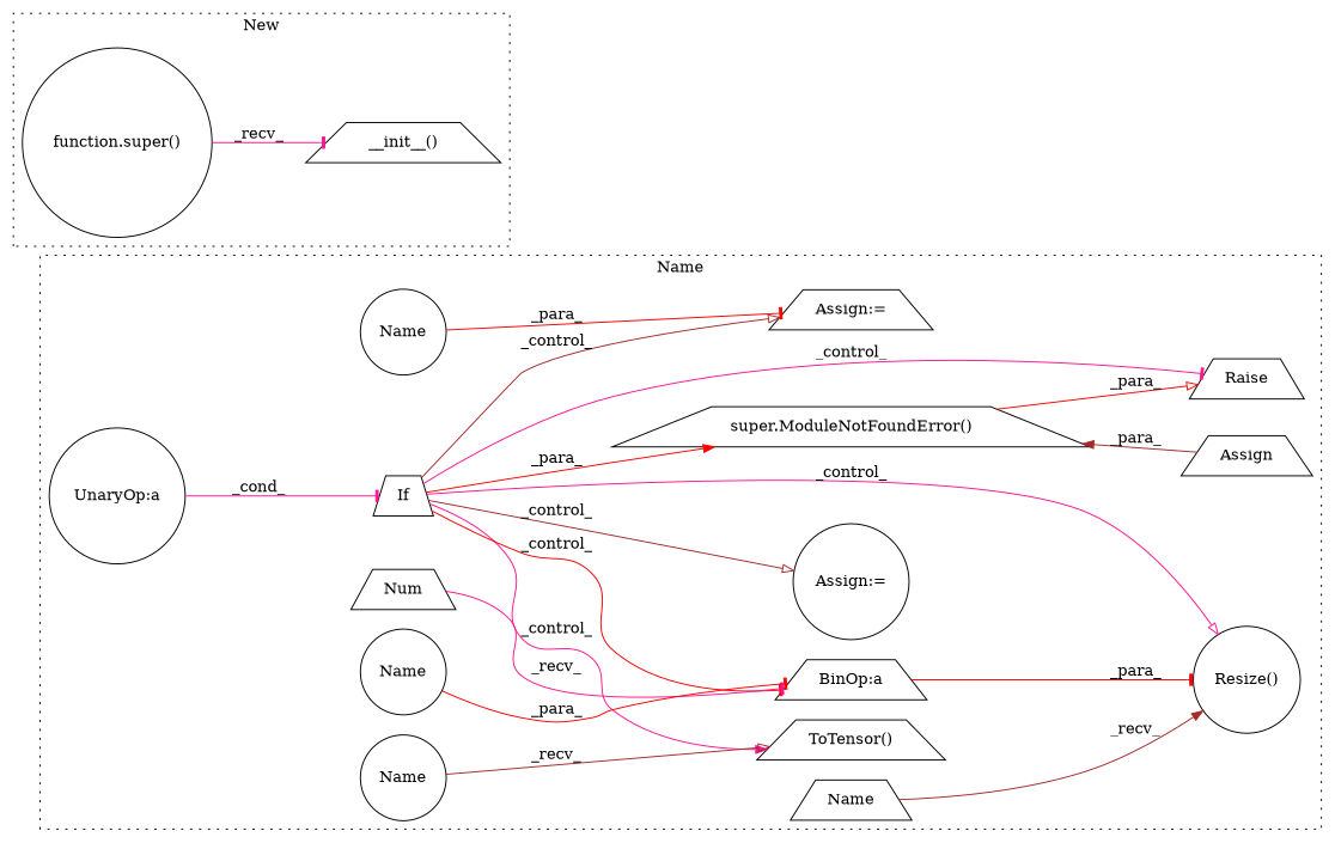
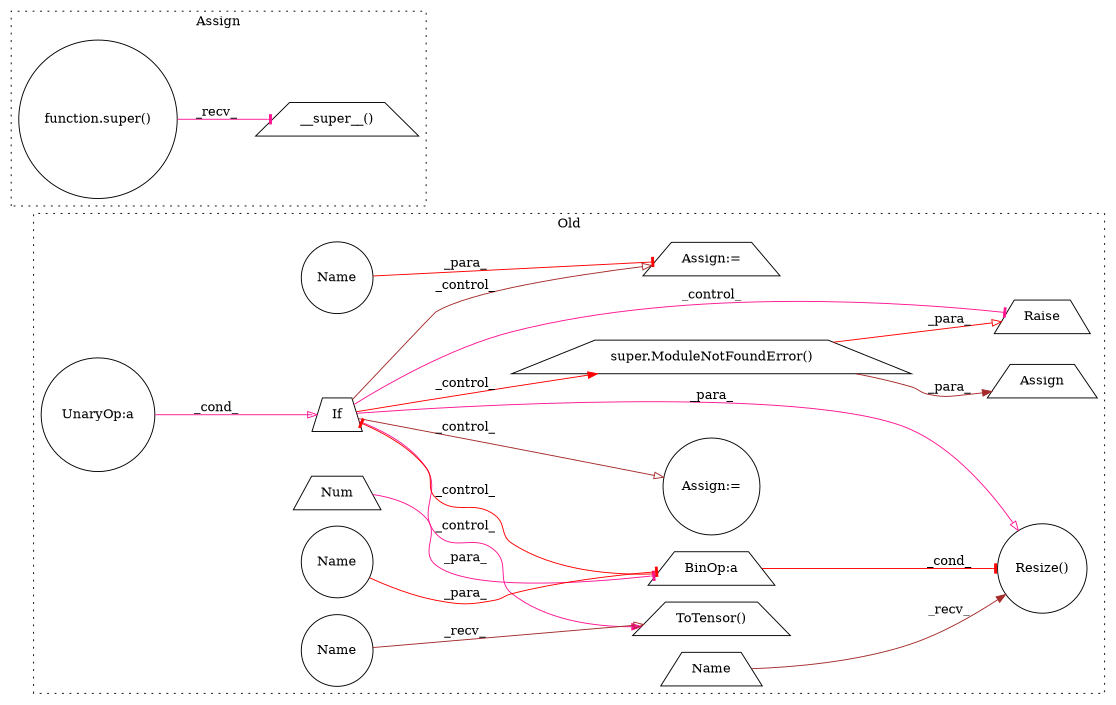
  digraph {
    rankdir=LR
    node [a=75 l=3 s=3096 shape=trapezium]
    edge [arrowhead=tee color=deeppink]
    n1 [l="18,18" label="Resize()" s="2980,3015" shape=circle]
    n2 [l=21 label="ToTensor()"]
    n3 [a=96 label=If s=2658]
    n4 [a=82 label="BinOp:a" s=3010]
    n5 [a=61 l=26 label="UnaryOp:a" s=2661 shape=circle]
    n6 [a=68 label="Assign:=" s=2901]
    n7 [a=91 l=6 label=Raise s=2701]
    n8 [a=76 l=2 label=Num s=3013]
    n9 [a=68 label="Assign:=" s=2871 shape=circle]
    n10 [l="57,14" label="super.ModuleNotFoundError()" s="2707,2841"]
    n11 [a=66 l=77 label=Assign s=2764]
    n12 [a=87 l=12 label=Name s=2904 shape=circle]
    n13 [a=87 l=12 label=Name s=2998 shape=circle]
    n14 [a=87 l=10 label=Name shape=circle]
    n15 [a=87 l=10 label=Name s=2980]
-   n16 [l=184 label="__init__()" s=3719]
+   n16 [l=184 label="__super__()" s=3719]
    n17 [l=7 label="function.super()" s=3719 shape=circle]
    subgraph cluster_1 {
-     label=Name
+     label=Old
      style=dotted
      n1
      n2
      n3
      n4
      n5
      n6
      n7
      n8
      n9
      n10
      n11
      n12
      n13
      n14
      n15
    }
    subgraph cluster_2 {
-     label=New
+     label=Assign
      style=dotted
      n16
      n17
    }
-   n3 -> n1 [arrowhead=onormal label=_control_]
+   n3 -> n1 [arrowhead=onormal label=_para_]
    n3 -> n2 [arrowhead=normal label=_control_]
-   n3 -> n4 [color=red label=_control_]
+   n4 -> n3 [color=red label=_control_]
    n3 -> n6 [arrowhead=onormal color=brown label=_control_]
    n3 -> n7 [label=_control_]
    n3 -> n9 [arrowhead=onormal color=brown label=_control_]
-   n3 -> n10 [arrowhead=normal color=red label=_para_]
-   n4 -> n1 [color=red label=_para_]
-   n5 -> n3 [label=_cond_]
-   n8 -> n4 [label=_recv_]
+   n3 -> n10 [arrowhead=normal color=red label=_control_]
+   n4 -> n1 [color=red label=_cond_]
+   n5 -> n3 [arrowhead=onormal label=_cond_]
+   n8 -> n4 [label=_para_]
    n10 -> n7 [arrowhead=onormal color=red label=_para_]
-   n11 -> n10 [arrowhead=normal color=brown label=_para_]
+   n10 -> n11 [arrowhead=normal color=brown label=_para_]
    n12 -> n6 [color=red label=_para_]
    n13 -> n4 [color=red label=_para_]
    n14 -> n2 [arrowhead=onormal color=brown label=_recv_]
    n15 -> n1 [arrowhead=normal color=brown label=_recv_]
    n17 -> n16 [label=_recv_]
  }
